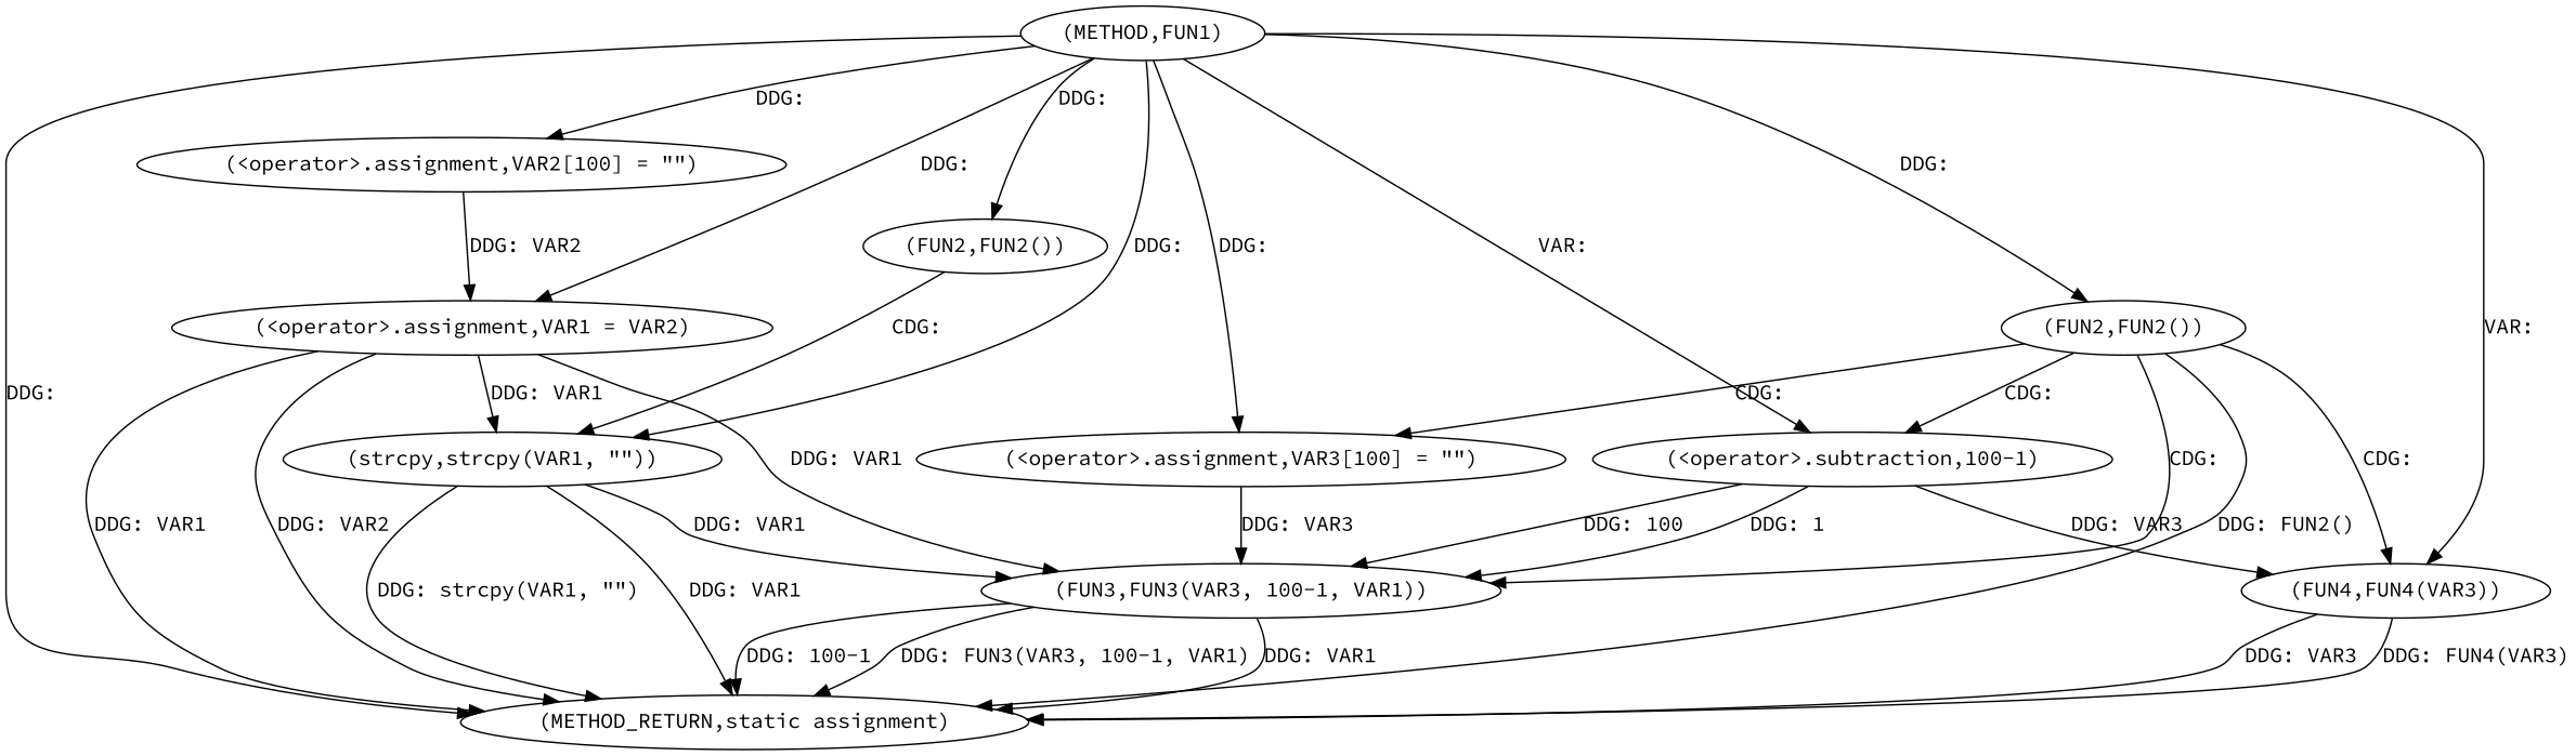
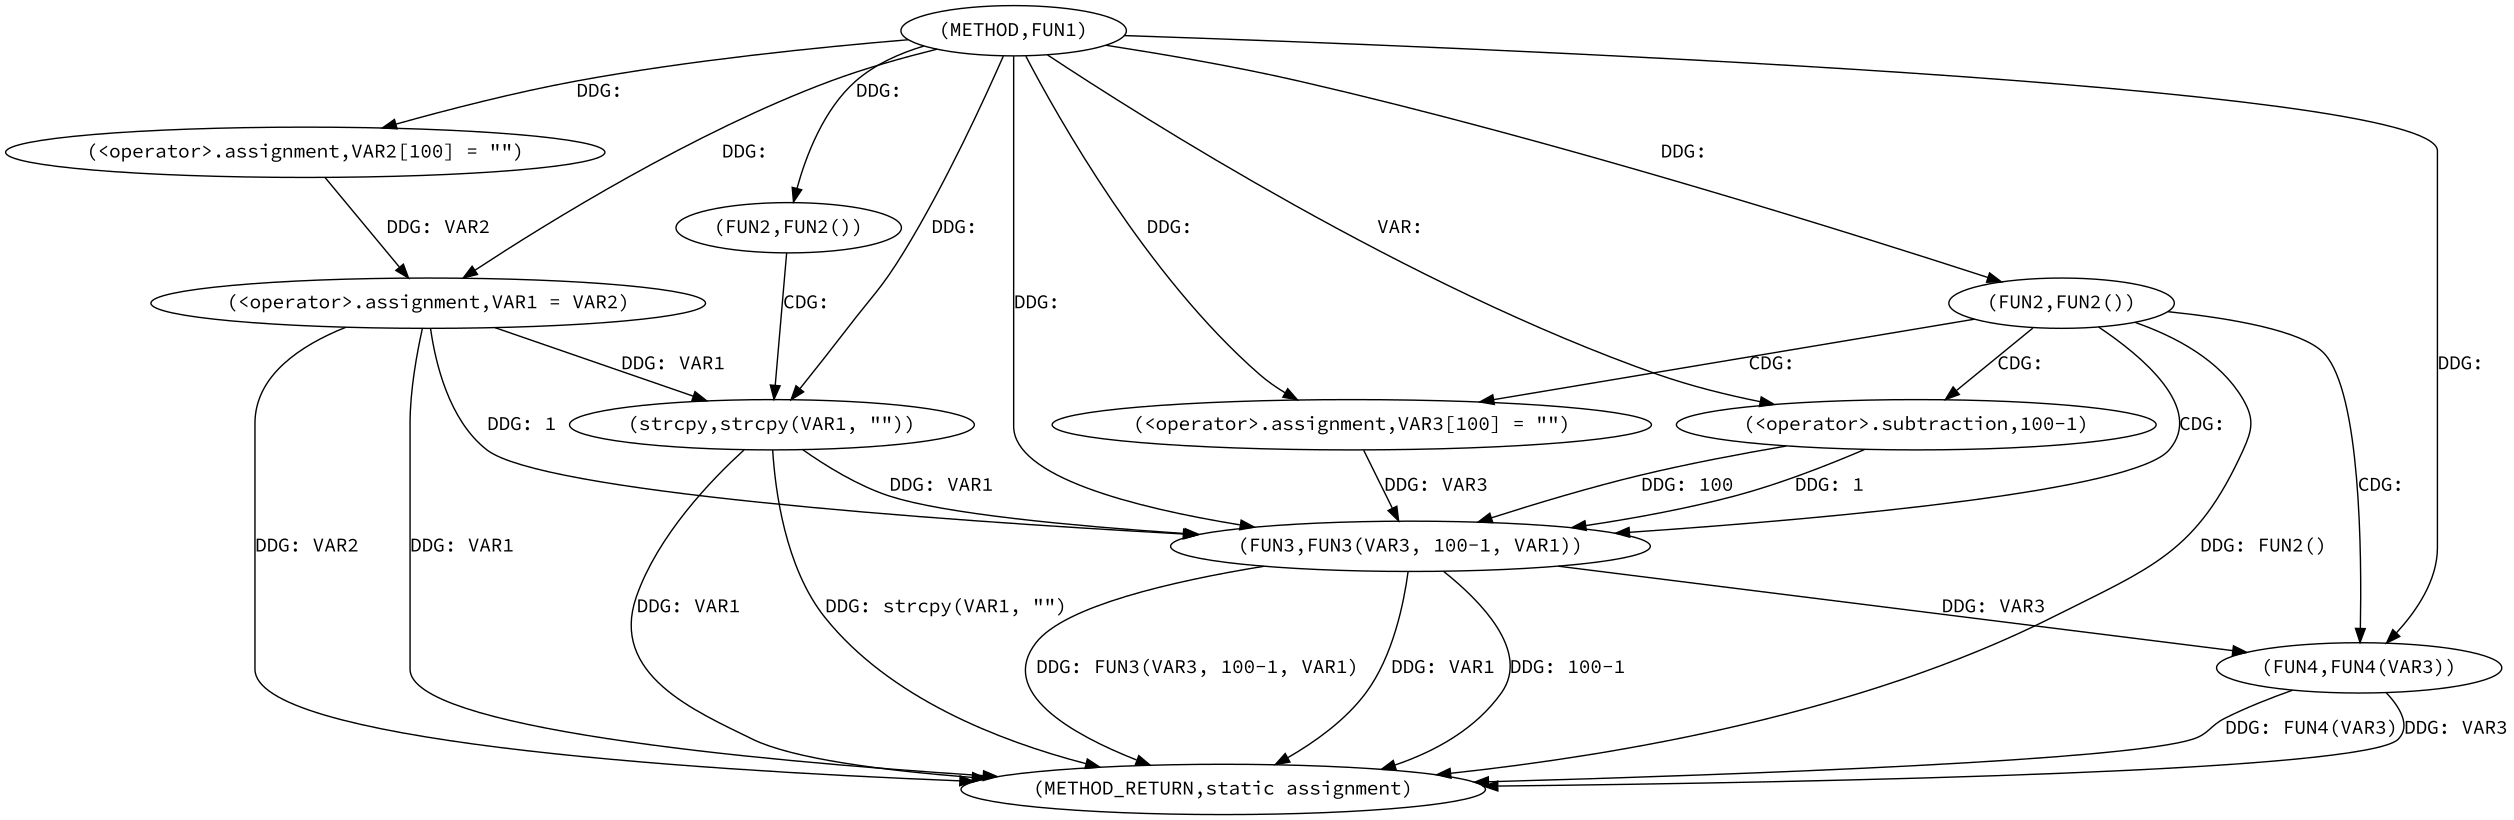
  digraph {
    fontname="Source Code Pro"
    node [fontname="Source Code Pro"]
    edge [fontname="Source Code Pro"]
    n1 [label="(METHOD,FUN1)"]
    n2 [label="(<operator>.assignment,VAR2[100] = \"\")"]
    n3 [label="(<operator>.assignment,VAR1 = VAR2)"]
    n4 [label="(FUN2,FUN2())"]
    n5 [label="(strcpy,strcpy(VAR1, \"\"))"]
    n6 [label="(FUN2,FUN2())"]
    n7 [label="(<operator>.assignment,VAR3[100] = \"\")"]
    n8 [label="(FUN3,FUN3(VAR3, 100-1, VAR1))"]
    n9 [label="(<operator>.subtraction,100-1)"]
    n10 [label="(FUN4,FUN4(VAR3))"]
    n11 [label="(METHOD_RETURN,static assignment)"]
    n1 -> n2 [label="DDG: "]
    n1 -> n3 [label="DDG: "]
    n1 -> n4 [label="DDG: "]
    n1 -> n5 [label="DDG: "]
    n1 -> n6 [label="DDG: "]
    n1 -> n7 [label="DDG: "]
-   n1 -> n11 [label="DDG: "]
+   n1 -> n8 [label="DDG: "]
    n1 -> n9 [label="VAR: "]
-   n1 -> n10 [label="VAR: "]
+   n1 -> n10 [label="DDG: "]
    n2 -> n3 [label="DDG: VAR2"]
    n3 -> n5 [label="DDG: VAR1"]
-   n3 -> n8 [label="DDG: VAR1"]
+   n3 -> n8 [label="DDG: 1"]
    n3 -> n11 [label="DDG: VAR1"]
    n3 -> n11 [label="DDG: VAR2"]
    n4 -> n5 [label="CDG: "]
    n5 -> n8 [label="DDG: VAR1"]
    n5 -> n11 [label="DDG: VAR1"]
    n5 -> n11 [label="DDG: strcpy(VAR1, \"\")"]
    n6 -> n7 [label="CDG: "]
    n6 -> n8 [label="CDG: "]
    n6 -> n9 [label="CDG: "]
    n6 -> n10 [label="CDG: "]
    n6 -> n11 [label="DDG: FUN2()"]
    n7 -> n8 [label="DDG: VAR3"]
-   n9 -> n10 [label="DDG: VAR3"]
+   n8 -> n10 [label="DDG: VAR3"]
    n8 -> n11 [label="DDG: VAR1"]
    n8 -> n11 [label="DDG: 100-1"]
    n8 -> n11 [label="DDG: FUN3(VAR3, 100-1, VAR1)"]
    n9 -> n8 [label="DDG: 100"]
    n9 -> n8 [label="DDG: 1"]
    n10 -> n11 [label="DDG: FUN4(VAR3)"]
    n10 -> n11 [label="DDG: VAR3"]
  }
